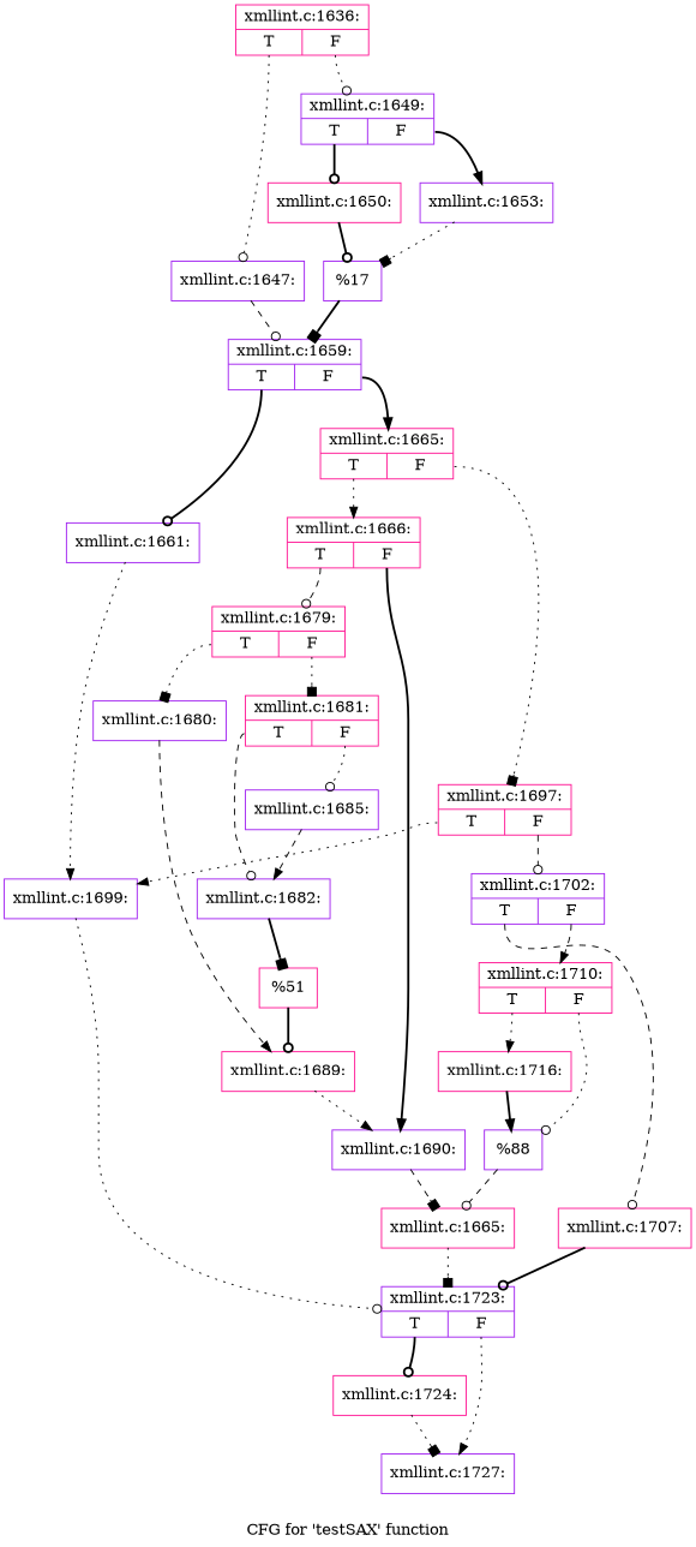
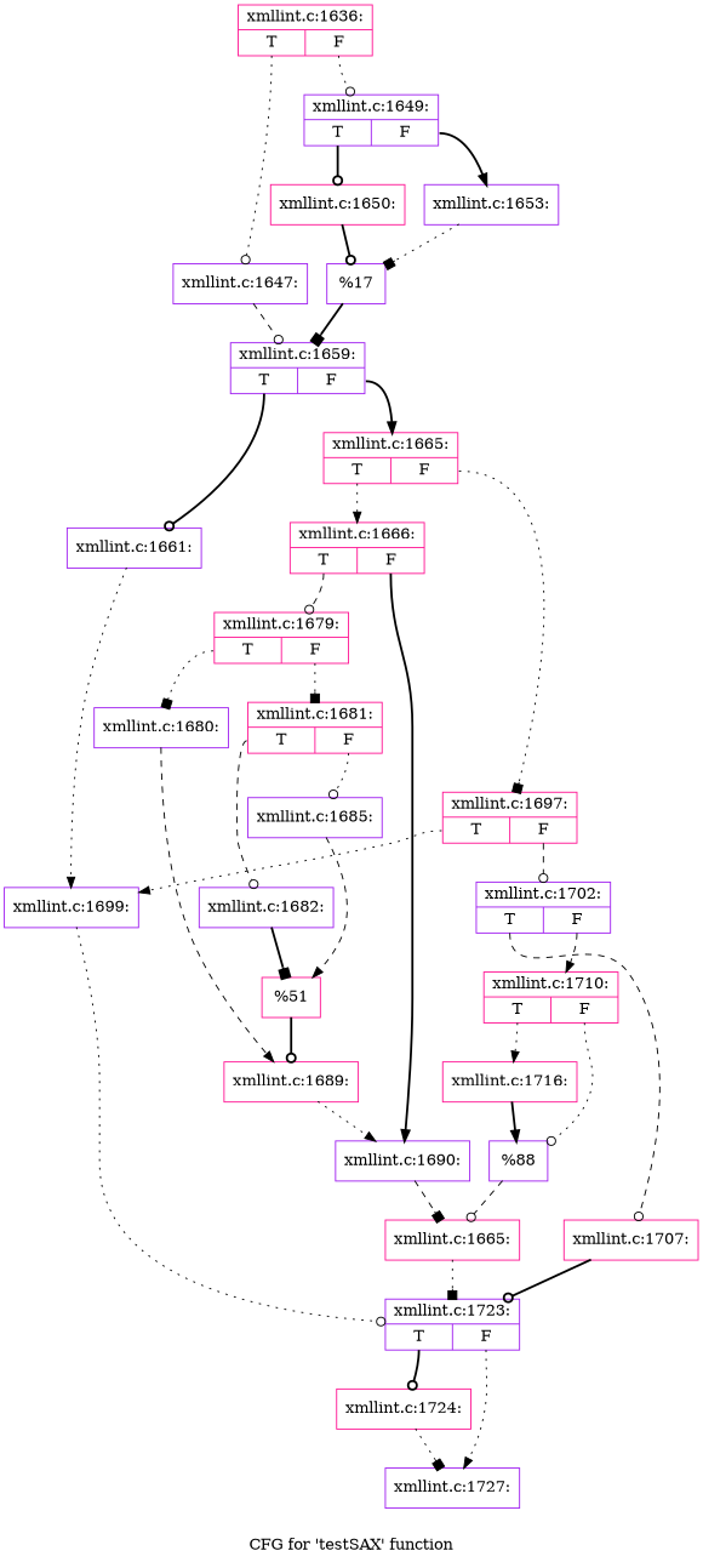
  digraph {
    label="CFG for 'testSAX' function"
    node [color=purple shape=record]
    edge [arrowhead=odot style=dotted]
    n1 [color=deeppink label="{xmllint.c:1636:|{<s0>T|<s1>F}}"]
    n2 [label="{xmllint.c:1647:}"]
    n3 [label="{xmllint.c:1649:|{<s0>T|<s1>F}}"]
    n4 [label="{xmllint.c:1659:|{<s0>T|<s1>F}}"]
    n5 [color=deeppink label="{xmllint.c:1650:}"]
    n6 [label="{xmllint.c:1653:}"]
    n7 [label="{xmllint.c:1661:}"]
    n8 [color=deeppink label="{xmllint.c:1665:|{<s0>T|<s1>F}}"]
    n9 [label="{%17}"]
    n10 [label="{xmllint.c:1699:}"]
    n11 [color=deeppink label="{xmllint.c:1666:|{<s0>T|<s1>F}}"]
    n12 [color=deeppink label="{xmllint.c:1697:|{<s0>T|<s1>F}}"]
    n13 [label="{xmllint.c:1723:|{<s0>T|<s1>F}}"]
    n14 [color=deeppink label="{xmllint.c:1724:}"]
    n15 [label="{xmllint.c:1727:}"]
    n16 [color=deeppink label="{xmllint.c:1679:|{<s0>T|<s1>F}}"]
    n17 [label="{xmllint.c:1690:}"]
    n18 [label="{xmllint.c:1702:|{<s0>T|<s1>F}}"]
    n19 [label="{xmllint.c:1680:}"]
    n20 [color=deeppink label="{xmllint.c:1681:|{<s0>T|<s1>F}}"]
    n21 [color=deeppink label="{xmllint.c:1665:}"]
    n22 [color=deeppink label="{xmllint.c:1707:}"]
    n23 [color=deeppink label="{xmllint.c:1710:|{<s0>T|<s1>F}}"]
    n24 [color=deeppink label="{xmllint.c:1689:}"]
    n25 [label="{xmllint.c:1682:}"]
    n26 [label="{xmllint.c:1685:}"]
    n27 [color=deeppink label="{%51}"]
    n28 [color=deeppink label="{xmllint.c:1716:}"]
    n29 [label="{%88}"]
    n1 -> n2 [tailport=s0]
    n1 -> n3 [tailport=s1]
    n2 -> n4 [style=dashed]
    n3 -> n5 [style=bold tailport=s0]
    n3 -> n6 [arrowhead=normal style=bold tailport=s1]
    n4 -> n7 [style=bold tailport=s0]
    n4 -> n8 [arrowhead=normal style=bold tailport=s1]
    n5 -> n9 [style=bold]
    n6 -> n9 [arrowhead=box]
    n7 -> n10 [arrowhead=normal]
    n8 -> n11 [arrowhead=normal tailport=s0]
    n8 -> n12 [arrowhead=box tailport=s1]
    n9 -> n4 [arrowhead=box style=bold]
    n10 -> n13
    n11 -> n16 [style=dashed tailport=s0]
    n11 -> n17 [arrowhead=normal style=bold tailport=s1]
    n12 -> n10 [arrowhead=normal tailport=s0]
    n12 -> n18 [style=dashed tailport=s1]
    n13 -> n14 [style=bold tailport=s0]
    n13 -> n15 [arrowhead=normal tailport=s1]
    n14 -> n15 [arrowhead=box]
    n16 -> n19 [arrowhead=box tailport=s0]
    n16 -> n20 [arrowhead=box tailport=s1]
    n17 -> n21 [arrowhead=box style=dashed]
    n18 -> n22 [style=dashed tailport=s0]
    n18 -> n23 [arrowhead=normal style=dashed tailport=s1]
    n19 -> n24 [arrowhead=normal style=dashed]
    n20 -> n25 [style=dashed tailport=s0]
    n20 -> n26 [tailport=s1]
    n21 -> n13 [arrowhead=box]
    n22 -> n13 [style=bold]
    n23 -> n28 [arrowhead=normal tailport=s0]
    n23 -> n29 [tailport=s1]
    n24 -> n17 [arrowhead=normal]
    n25 -> n27 [arrowhead=box style=bold]
-   n26 -> n25 [arrowhead=normal style=dashed]
+   n26 -> n27 [arrowhead=normal style=dashed]
    n27 -> n24 [style=bold]
    n28 -> n29 [arrowhead=normal style=bold]
    n29 -> n21 [style=dashed]
  }
